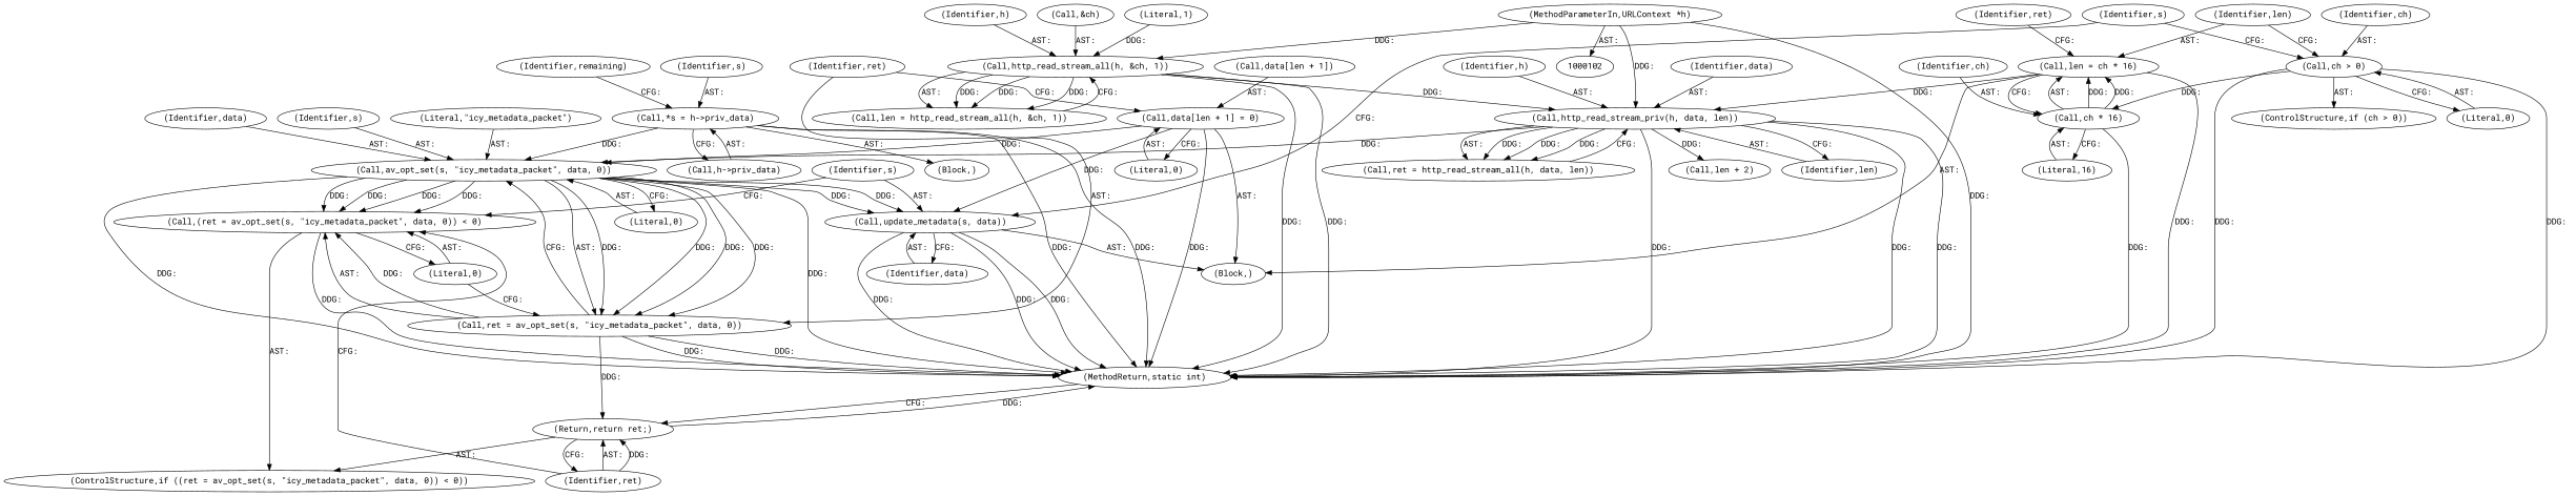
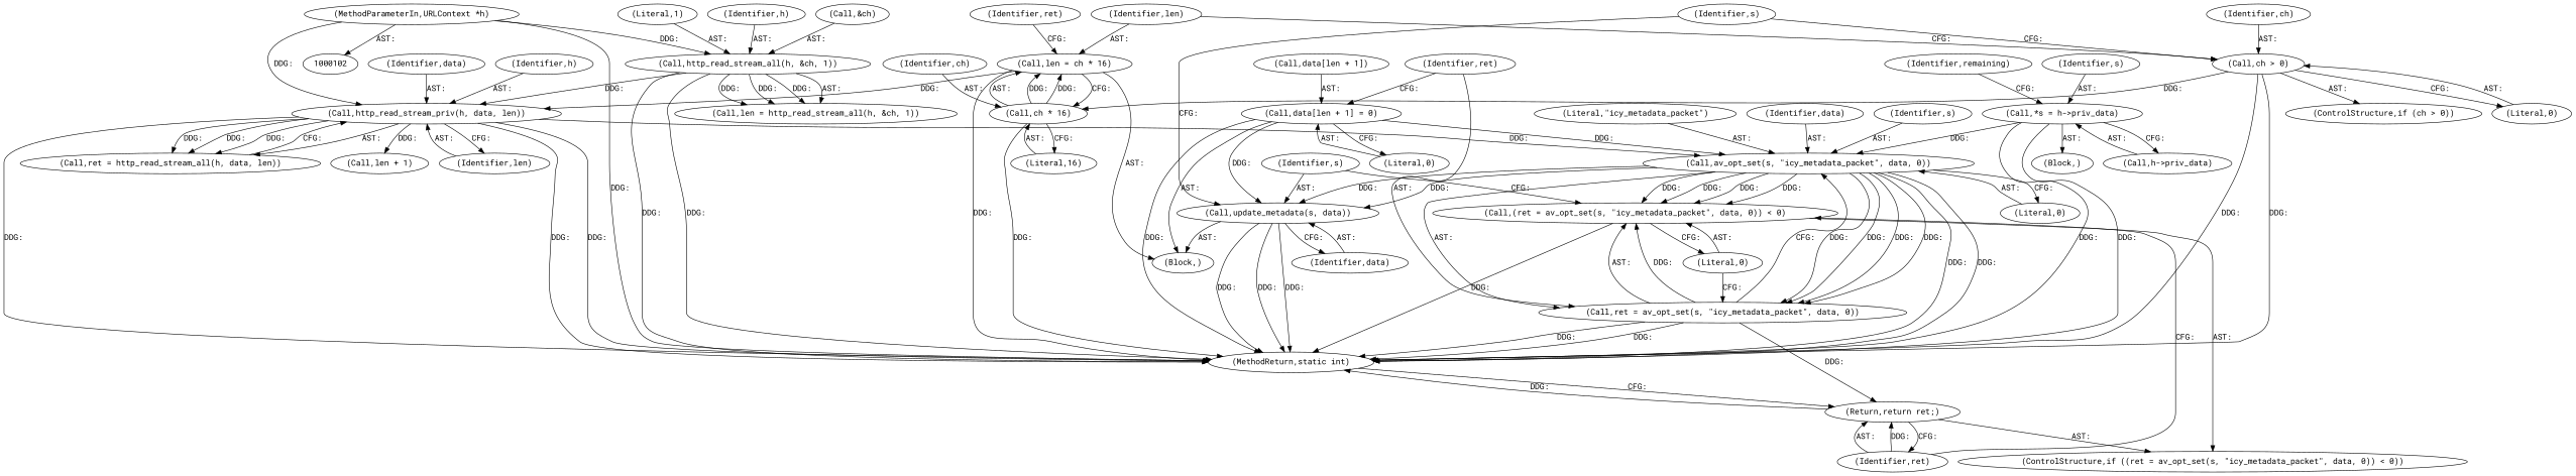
  digraph {
    fontname="Roboto Mono"
    node [fontname="Roboto Mono"]
    edge [fontname="Roboto Mono"]
    n1 [label="(Call,av_opt_set(s, \"icy_metadata_packet\", data, 0))"]
    n2 [label="(Call,(ret = av_opt_set(s, \"icy_metadata_packet\", data, 0)) < 0)"]
    n3 [label="(Call,ret = av_opt_set(s, \"icy_metadata_packet\", data, 0))"]
    n4 [label="(Call,update_metadata(s, data))"]
    n5 [label="(Literal,0)"]
    n6 [label="(MethodReturn,static int)"]
    n7 [label="(ControlStructure,if ((ret = av_opt_set(s, \"icy_metadata_packet\", data, 0)) < 0))"]
    n8 [label="(Literal,0)"]
    n9 [label="(Return,return ret;)"]
    n10 [label="(Block,)"]
    n11 [label="(Identifier,data)"]
    n12 [label="(Call,*s = h->priv_data)"]
    n13 [label="(Block,)"]
    n14 [label="(Call,h->priv_data)"]
    n15 [label="(Call,data[len + 1] = 0)"]
    n16 [label="(Literal,0)"]
    n17 [label="(Call,http_read_stream_priv(h, data, len))"]
-   n18 [label="(Call,len + 2)"]
+   n18 [label="(Call,len + 1)"]
    n19 [label="(Identifier,len)"]
    n20 [label="(Call,ret = http_read_stream_all(h, data, len))"]
    n21 [label="(Call,http_read_stream_all(h, &ch, 1))"]
    n22 [label="(Call,len = http_read_stream_all(h, &ch, 1))"]
    n23 [label="(Literal,1)"]
    n24 [label="(MethodParameterIn,URLContext *h)"]
    1000102
    n26 [label="(Call,len = ch * 16)"]
    n27 [label="(Call,ch * 16)"]
    n28 [label="(Literal,16)"]
    n29 [label="(Call,ch > 0)"]
    n30 [label="(ControlStructure,if (ch > 0))"]
    n31 [label="(Literal,0)"]
    n32 [label="(Identifier,ret)"]
    n33 [label="(Identifier,ch)"]
    n34 [label="(Identifier,remaining)"]
    n35 [label="(Identifier,h)"]
    n36 [label="(Identifier,ret)"]
    n37 [label="(Literal,\"icy_metadata_packet\")"]
    n38 [label="(Call,data[len + 1])"]
    n39 [label="(Identifier,ret)"]
    n40 [label="(Identifier,s)"]
    n41 [label="(Identifier,s)"]
    n42 [label="(Identifier,data)"]
    n43 [label="(Identifier,data)"]
    n44 [label="(Identifier,s)"]
    n45 [label="(Identifier,s)"]
    n46 [label="(Identifier,len)"]
    n47 [label="(Identifier,h)"]
    n48 [label="(Identifier,ch)"]
    n49 [label="(Call,&ch)"]
    n1 -> n2 [label="DDG: "]
    n1 -> n2 [label="DDG: "]
    n1 -> n2 [label="DDG: "]
    n1 -> n2 [label="DDG: "]
    n1 -> n3 [label="AST: "]
    n1 -> n3 [label="DDG: "]
    n1 -> n3 [label="DDG: "]
    n1 -> n3 [label="DDG: "]
    n1 -> n3 [label="DDG: "]
    n1 -> n4 [label="DDG: "]
    n1 -> n4 [label="DDG: "]
    n1 -> n5 [label="CFG: "]
    n1 -> n6 [label="DDG: "]
    n1 -> n6 [label="DDG: "]
    n2 -> n6 [label="DDG: "]
    n2 -> n7 [label="AST: "]
    n2 -> n8 [label="CFG: "]
    n3 -> n1 [label="CFG: "]
    n3 -> n2 [label="AST: "]
    n3 -> n2 [label="DDG: "]
    n3 -> n6 [label="DDG: "]
    n3 -> n6 [label="DDG: "]
    n3 -> n9 [label="DDG: "]
    n4 -> n6 [label="DDG: "]
    n4 -> n6 [label="DDG: "]
    n4 -> n6 [label="DDG: "]
    n4 -> n10 [label="AST: "]
    n4 -> n11 [label="CFG: "]
    n5 -> n1 [label="AST: "]
    n6 -> n9 [label="CFG: "]
    n8 -> n2 [label="AST: "]
    n8 -> n3 [label="CFG: "]
    n9 -> n6 [label="DDG: "]
    n9 -> n7 [label="AST: "]
    n9 -> n32 [label="CFG: "]
    n11 -> n4 [label="AST: "]
    n12 -> n1 [label="DDG: "]
    n12 -> n6 [label="DDG: "]
    n12 -> n6 [label="DDG: "]
    n12 -> n13 [label="AST: "]
    n12 -> n14 [label="CFG: "]
    n14 -> n12 [label="AST: "]
    n15 -> n1 [label="DDG: "]
    n15 -> n4 [label="DDG: "]
    n15 -> n6 [label="DDG: "]
    n15 -> n10 [label="AST: "]
    n15 -> n16 [label="CFG: "]
    n16 -> n15 [label="AST: "]
    n17 -> n1 [label="DDG: "]
    n17 -> n6 [label="DDG: "]
    n17 -> n6 [label="DDG: "]
    n17 -> n6 [label="DDG: "]
    n17 -> n18 [label="DDG: "]
    n17 -> n19 [label="CFG: "]
    n17 -> n20 [label="AST: "]
    n17 -> n20 [label="DDG: "]
    n17 -> n20 [label="DDG: "]
    n17 -> n20 [label="DDG: "]
    n19 -> n17 [label="AST: "]
    n20 -> n17 [label="CFG: "]
    n21 -> n6 [label="DDG: "]
    n21 -> n6 [label="DDG: "]
    n21 -> n17 [label="DDG: "]
    n21 -> n22 [label="AST: "]
    n21 -> n22 [label="DDG: "]
    n21 -> n22 [label="DDG: "]
    n21 -> n22 [label="DDG: "]
-   n22 -> n21 [label="CFG: "]
-   n23 -> n21 [label="DDG: "]
+   n23 -> n21 [label="AST: "]
    n24 -> n6 [label="DDG: "]
    n24 -> n17 [label="DDG: "]
    n24 -> n21 [label="DDG: "]
    n24 -> 1000102 [label="AST: "]
    n26 -> n6 [label="DDG: "]
    n26 -> n10 [label="AST: "]
    n26 -> n17 [label="DDG: "]
    n26 -> n27 [label="CFG: "]
    n27 -> n6 [label="DDG: "]
    n27 -> n26 [label="AST: "]
    n27 -> n26 [label="DDG: "]
    n27 -> n26 [label="DDG: "]
    n27 -> n28 [label="CFG: "]
    n28 -> n27 [label="AST: "]
    n29 -> n6 [label="DDG: "]
    n29 -> n6 [label="DDG: "]
    n29 -> n27 [label="DDG: "]
    n29 -> n30 [label="AST: "]
    n29 -> n31 [label="CFG: "]
    n31 -> n29 [label="AST: "]
    n32 -> n2 [label="CFG: "]
    n32 -> n9 [label="AST: "]
    n32 -> n9 [label="DDG: "]
    n33 -> n27 [label="AST: "]
    n34 -> n12 [label="CFG: "]
    n35 -> n21 [label="AST: "]
    n36 -> n26 [label="CFG: "]
    n37 -> n1 [label="AST: "]
    n38 -> n15 [label="AST: "]
    n39 -> n3 [label="AST: "]
    n39 -> n15 [label="CFG: "]
    n40 -> n2 [label="CFG: "]
    n40 -> n4 [label="AST: "]
    n41 -> n4 [label="CFG: "]
    n41 -> n29 [label="CFG: "]
    n42 -> n17 [label="AST: "]
    n43 -> n1 [label="AST: "]
    n44 -> n12 [label="AST: "]
    n45 -> n1 [label="AST: "]
    n46 -> n26 [label="AST: "]
    n46 -> n29 [label="CFG: "]
    n47 -> n17 [label="AST: "]
    n48 -> n29 [label="AST: "]
    n49 -> n21 [label="AST: "]
  }
